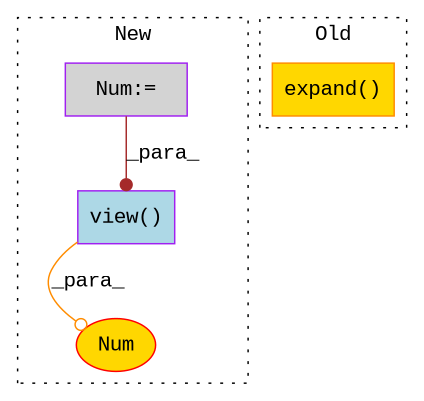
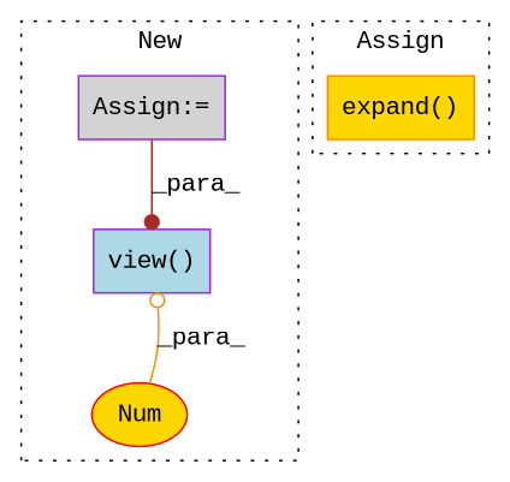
  digraph {
    fontname="Liberation Mono"
    node [a=75 color=purple fillcolor=gold fontname="Liberation Mono" shape=box style=filled]
    edge [fontname="Liberation Mono"]
    n1 [fillcolor=lightblue l="9,1" label="view()" s="4066,4085"]
    n2 [a=76 color=red l=1 label=Num s=4078 shape=ellipse]
-   n3 [a=68 fillcolor=lightgrey l=3 label="Num:=" s=4063]
+   n3 [a=68 fillcolor=lightgrey l=3 label="Assign:=" s=4063]
    n4 [color=darkorange l="26,1" label="expand()" s="3555,3591"]
    subgraph cluster_1 {
      label=New
      style=dotted
      n1
      n2
      n3
    }
    subgraph cluster_2 {
-     label=Old
+     label=Assign
      style=dotted
      n4
    }
-   n1 -> n2 [arrowhead=odot color=darkorange label=_para_]
+   n2 -> n1 [arrowhead=odot color=darkorange label=_para_]
    n3 -> n1 [arrowhead=dot color=brown label=_para_]
  }
